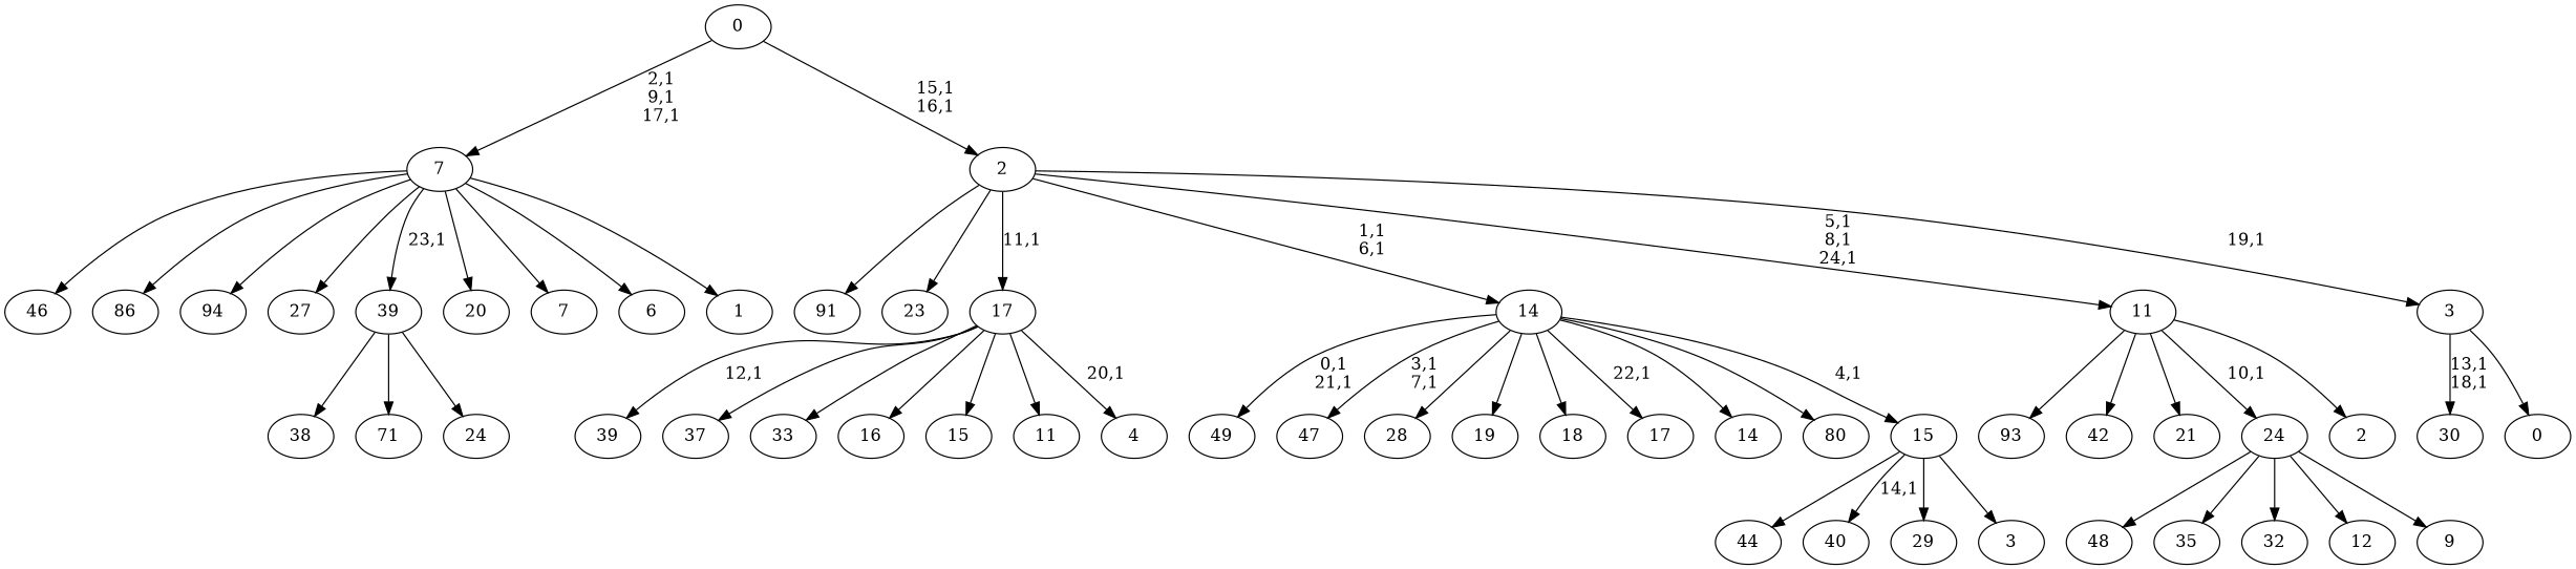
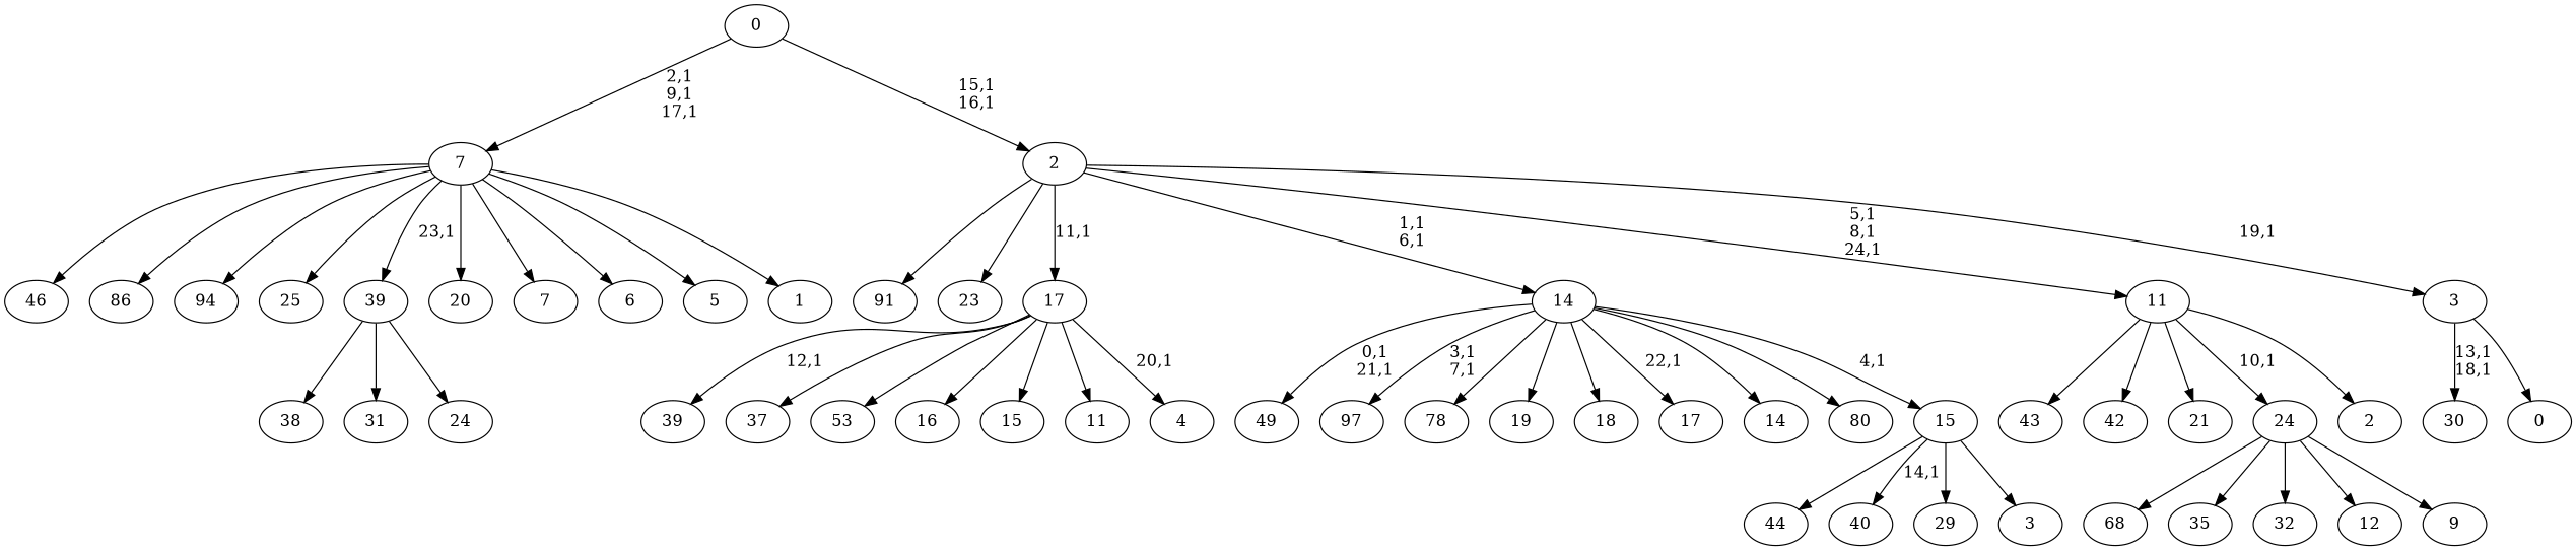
  digraph {
    n1 [label=49]
-   n2 [label=48]
-   n3 [label=47]
+   n2 [label=68]
+   n3 [label=97]
    n4 [label=46]
    n5 [label=44]
-   n6 [label=93]
+   n6 [label=43]
    n7 [label=42]
    n8 [label=91]
    n9 [label=40]
    n10 [label=39]
    n11 [label=38]
    n12 [label=37]
    n13 [label=86]
    n14 [label=35]
    n15 [label=94]
-   n16 [label=33]
+   n16 [label=53]
    n17 [label=32]
-   n18 [label=71]
+   n18 [label=31]
    n19 [label=30]
    n20 [label=29]
-   n21 [label=28]
-   n22 [label=27]
+   n21 [label=78]
+   n22 [label=25]
    n23 [label=24]
    n24 [label=23]
    39
    n26 [label=21]
    n27 [label=20]
    n28 [label=19]
    n29 [label=18]
    n30 [label=17]
    n31 [label=16]
    n32 [label=15]
    n33 [label=14]
    n34 [label=12]
    n35 [label=11]
    n36 [label=80]
    n37 [label=9]
    24
    n39 [label=7]
    n40 [label=6]
+   n41 [label=5]
    n42 [label=4]
    17
    n44 [label=3]
    15
    14
    n47 [label=2]
    11
    n49 [label=1]
    7
    n51 [label=0]
    3
    2
    0
    39 -> n11
    39 -> n18
    39 -> n23
    24 -> n2
    24 -> n14
    24 -> n17
    24 -> n34
    24 -> n37
    17 -> n10 [label="12,1"]
    17 -> n12
    17 -> n16
    17 -> n31
    17 -> n32
    17 -> n35
    17 -> n42 [label="20,1"]
    15 -> n5
    15 -> n9 [label="14,1"]
    15 -> n20
    15 -> n44
    14 -> n1 [label="0,1\n21,1"]
    14 -> n3 [label="3,1\n7,1"]
    14 -> n21
    14 -> n28
    14 -> n29
    14 -> n30 [label="22,1"]
    14 -> n33
    14 -> n36
    14 -> 15 [label="4,1"]
    11 -> n6
    11 -> n7
    11 -> n26
    11 -> 24 [label="10,1"]
    11 -> n47
    7 -> n4
    7 -> n13
    7 -> n15
    7 -> n22
    7 -> 39 [label="23,1"]
    7 -> n27
    7 -> n39
    7 -> n40
+   7 -> n41
    7 -> n49
    3 -> n19 [label="13,1\n18,1"]
    3 -> n51
    2 -> n8
    2 -> n24
    2 -> 17 [label="11,1"]
    2 -> 14 [label="1,1\n6,1"]
    2 -> 11 [label="5,1\n8,1\n24,1"]
    2 -> 3 [label="19,1"]
    0 -> 7 [label="2,1\n9,1\n17,1"]
    0 -> 2 [label="15,1\n16,1"]
  }
